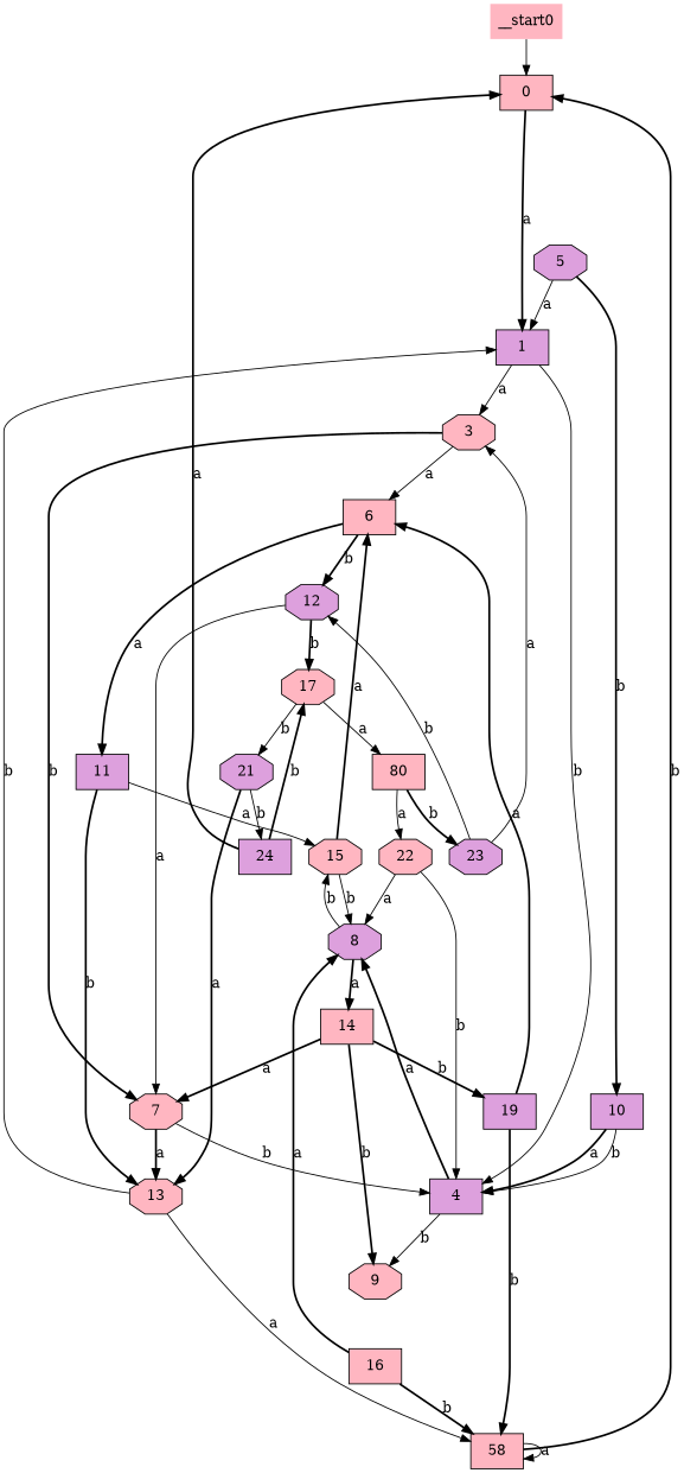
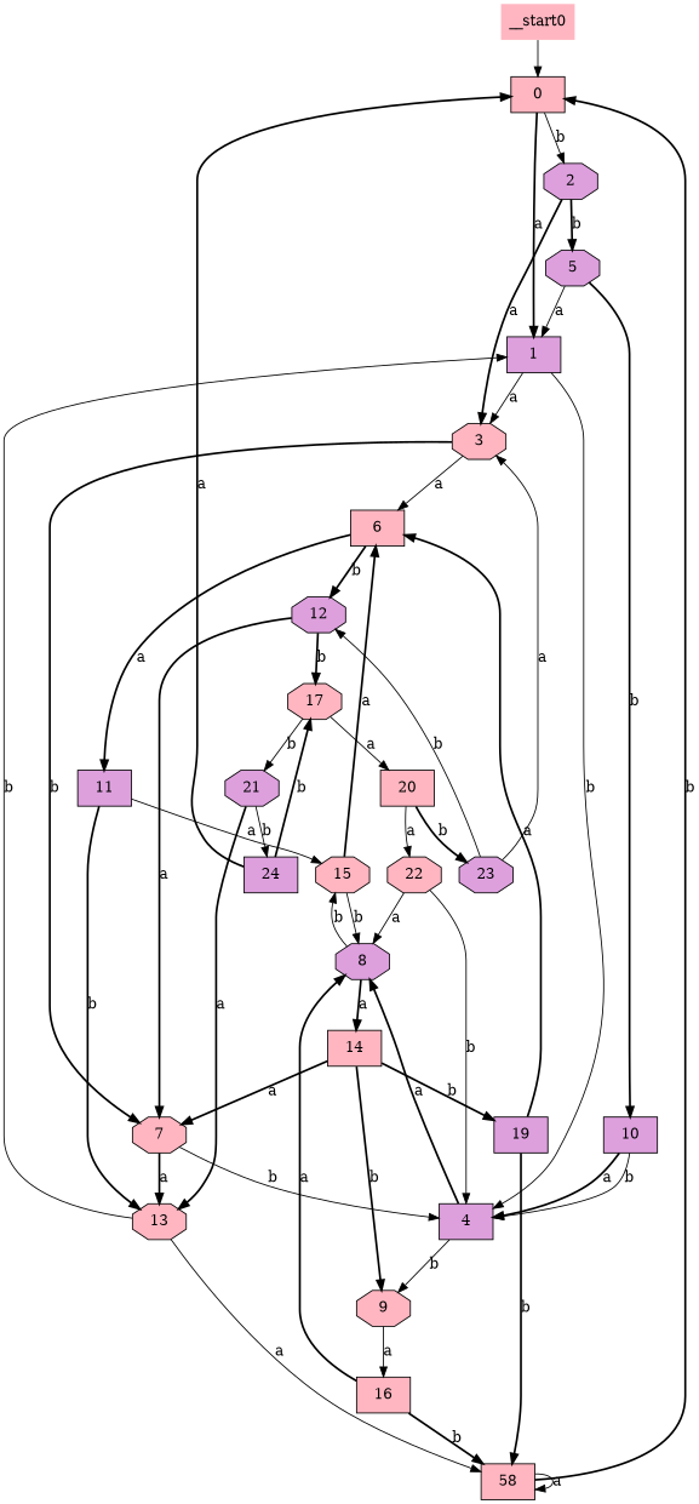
  digraph {
    node [fillcolor=lightpink shape=octagon style=filled]
    edge [style=bold]
    __start0 [shape=none]
    0 [shape=box]
    1 [fillcolor=plum shape=box]
+   2 [fillcolor=plum]
    3
    4 [fillcolor=plum shape=box]
    5 [fillcolor=plum]
    6 [shape=box]
    7
    8 [fillcolor=plum]
    9
    10 [fillcolor=plum shape=box]
    11 [fillcolor=plum shape=box]
    12 [fillcolor=plum]
    13
    14 [shape=box]
    15
    16 [shape=box]
    17
    n20 [label=58 shape=box]
    19 [fillcolor=plum shape=box]
-   20 [shape=box label=80]
+   20 [shape=box]
    21 [fillcolor=plum]
    22
    23 [fillcolor=plum]
    24 [fillcolor=plum shape=box]
    __start0 -> 0 [style=solid]
    0 -> 1 [label=a]
+   0 -> 2 [label=b style=solid]
    1 -> 3 [label=a style=solid]
    1 -> 4 [label=b style=solid]
+   2 -> 3 [label=a]
+   2 -> 5 [label=b]
    3 -> 6 [label=a style=solid]
    3 -> 7 [label=b]
    4 -> 8 [label=a]
    4 -> 9 [label=b style=solid]
    5 -> 1 [label=a style=solid]
    5 -> 10 [label=b]
    6 -> 11 [label=a]
    6 -> 12 [label=b]
    7 -> 4 [label=b style=solid]
    7 -> 13 [label=a]
    8 -> 14 [label=a]
    8 -> 15 [label=b style=solid]
+   9 -> 16 [label=a style=solid]
    10 -> 4 [label=a]
    10 -> 4 [label=b style=solid]
    11 -> 13 [label=b]
    11 -> 15 [label=a style=solid]
-   12 -> 7 [label=a style=solid]
+   12 -> 7 [label=a]
    12 -> 17 [label=b]
    13 -> 1 [label=b style=solid]
    13 -> n20 [label=a style=solid]
    14 -> 7 [label=a]
    14 -> 9 [label=b]
    14 -> 19 [label=b]
    15 -> 6 [label=a]
    15 -> 8 [label=b style=solid]
    16 -> 8 [label=a]
    16 -> n20 [label=b]
    17 -> 20 [label=a style=solid]
    17 -> 21 [label=b style=solid]
    n20 -> 0 [label=b]
    n20 -> n20 [label=a style=solid]
    19 -> 6 [label=a]
    19 -> n20 [label=b]
    20 -> 22 [label=a style=solid]
    20 -> 23 [label=b]
    21 -> 13 [label=a]
    21 -> 24 [label=b style=solid]
    22 -> 4 [label=b style=solid]
    22 -> 8 [label=a style=solid]
    23 -> 3 [label=a style=solid]
    23 -> 12 [label=b style=solid]
    24 -> 0 [label=a]
    24 -> 17 [label=b]
  }
